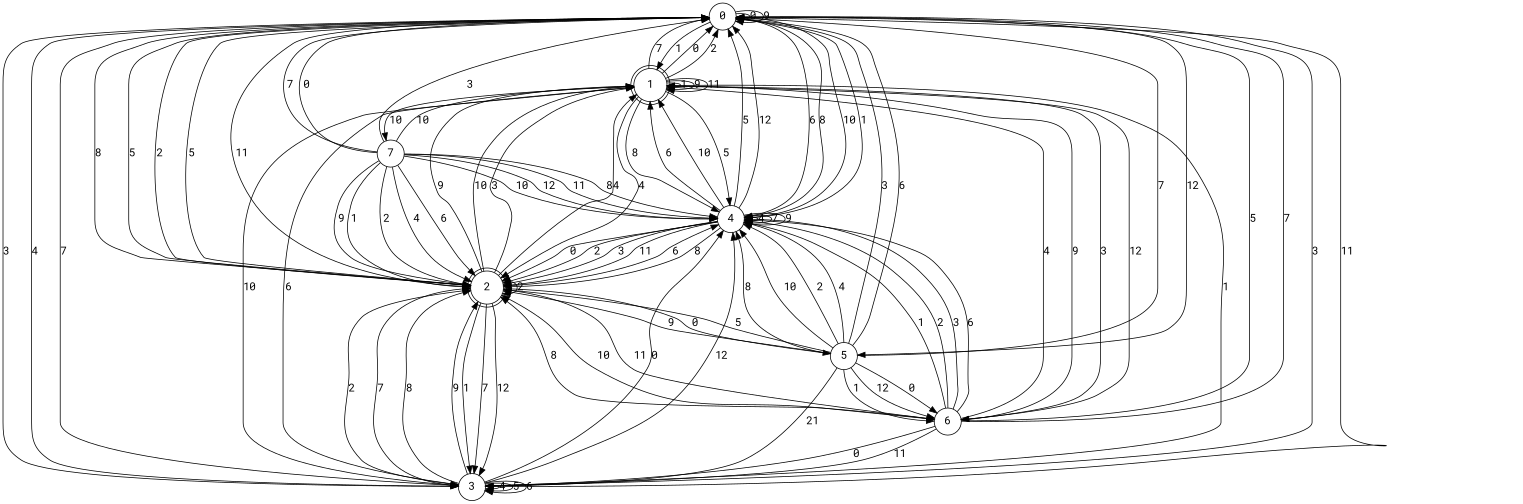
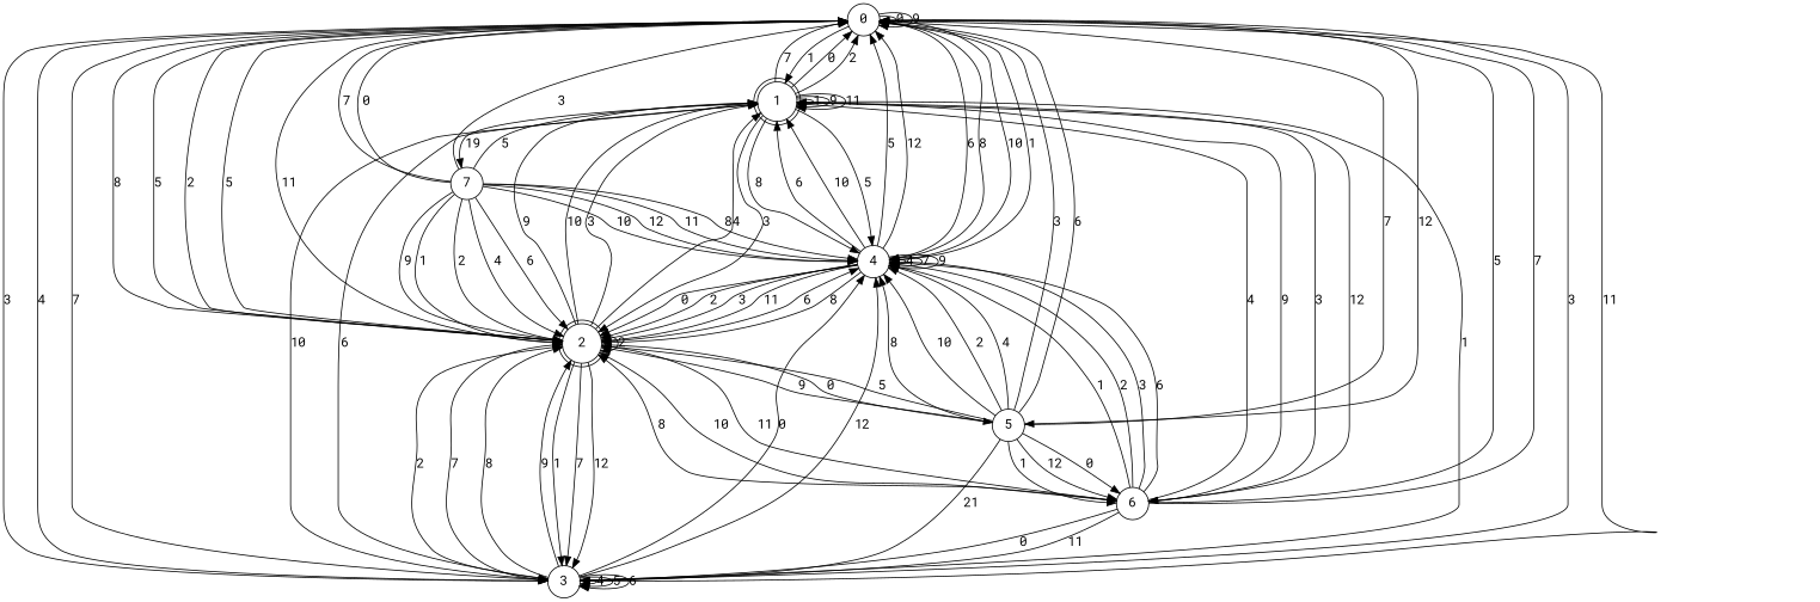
  digraph {
    fontname="Roboto Mono"
    node [fontname="Roboto Mono" shape=circle]
    edge [fontname="Roboto Mono"]
    n1 [label=0]
    n2 [label=1 shape=doublecircle]
    n3 [label=2 shape=doublecircle]
    n4 [label=3]
    n5 [label=4]
    n6 [label=5]
    n7 [label=6]
    n8 [label=7]
    n1 -> n1 [label=0]
    n1 -> n1 [label=9]
    n1 -> n2 [label=1]
    n1 -> n3 [label=2]
    n1 -> n3 [label=5]
    n1 -> n3 [label=11]
    n1 -> n4 [label=3]
    n1 -> n4 [label=4]
    n1 -> n4 [label=7]
    n1 -> n5 [label=6]
    n1 -> n5 [label=8]
    n1 -> n5 [label=10]
    n1 -> n6 [label=12]
    n2 -> n1 [label=0]
    n2 -> n1 [label=2]
    n2 -> n1 [label=7]
    n2 -> n2 [label=1]
    n2 -> n2 [label=9]
    n2 -> n2 [label=11]
-   n2 -> n3 [label=4]
+   n2 -> n3 [label=3]
    n2 -> n4 [label=6]
    n2 -> n5 [label=5]
    n2 -> n5 [label=8]
    n2 -> n7 [label=3]
    n2 -> n7 [label=12]
-   n2 -> n8 [label=10]
+   n2 -> n8 [label=19]
    n3 -> n1 [label=5]
    n3 -> n1 [label=8]
    n3 -> n2 [label=3]
    n3 -> n2 [label=4]
    n3 -> n2 [label=9]
    n3 -> n2 [label=10]
    n3 -> n3 [label=2]
    n3 -> n4 [label=1]
    n3 -> n4 [label=7]
    n3 -> n4 [label=12]
    n3 -> n5 [label=6]
    n3 -> n6 [label=0]
    n3 -> n7 [label=11]
    n4 -> n1 [label=3]
    n4 -> n1 [label=11]
    n4 -> n2 [label=1]
    n4 -> n2 [label=10]
    n4 -> n3 [label=2]
    n4 -> n3 [label=7]
    n4 -> n3 [label=8]
    n4 -> n3 [label=9]
    n4 -> n4 [label=4]
    n4 -> n4 [label=5]
    n4 -> n4 [label=6]
    n4 -> n5 [label=0]
    n4 -> n5 [label=12]
    n5 -> n1 [label=1]
    n5 -> n1 [label=5]
    n5 -> n1 [label=12]
    n5 -> n2 [label=6]
    n5 -> n2 [label=10]
    n5 -> n3 [label=0]
    n5 -> n3 [label=2]
    n5 -> n3 [label=3]
    n5 -> n3 [label=8]
    n5 -> n3 [label=11]
    n5 -> n5 [label=4]
    n5 -> n5 [label=7]
    n5 -> n5 [label=9]
    n6 -> n1 [label=3]
    n6 -> n1 [label=6]
    n6 -> n1 [label=7]
    n6 -> n3 [label=5]
    n6 -> n3 [label=9]
    n6 -> n4 [label=21]
    n6 -> n5 [label=2]
    n6 -> n5 [label=4]
    n6 -> n5 [label=8]
    n6 -> n5 [label=10]
    n6 -> n7 [label=0]
    n6 -> n7 [label=1]
    n6 -> n7 [label=12]
    n7 -> n1 [label=5]
    n7 -> n1 [label=7]
    n7 -> n2 [label=4]
    n7 -> n2 [label=9]
    n7 -> n3 [label=8]
    n7 -> n3 [label=10]
    n7 -> n4 [label=0]
    n7 -> n4 [label=11]
    n7 -> n5 [label=1]
    n7 -> n5 [label=2]
    n7 -> n5 [label=3]
    n7 -> n5 [label=6]
    n8 -> n1 [label=0]
    n8 -> n1 [label=3]
    n8 -> n1 [label=7]
-   n8 -> n2 [label=10]
+   n8 -> n2 [label=5]
    n8 -> n3 [label=1]
    n8 -> n3 [label=2]
    n8 -> n3 [label=4]
    n8 -> n3 [label=6]
    n8 -> n3 [label=9]
    n8 -> n5 [label=8]
    n8 -> n5 [label=10]
    n8 -> n5 [label=11]
    n8 -> n5 [label=12]
  }
